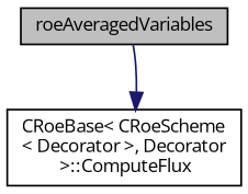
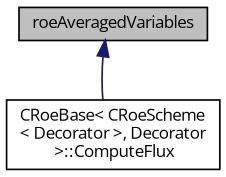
  digraph {
    rankdir=TB
    fontname="Open Sans"
    node [color=black fontname="Open Sans" fontsize=10 shape=record style=filled]
    n1 [fillcolor=grey75 fontcolor=black height=0.2 label=roeAveragedVariables width=0.4]
    n2 [fillcolor=white height=0.2 label="CRoeBase\< CRoeScheme\l\< Decorator \>, Decorator\l \>::ComputeFlux" width=0.4]
-   n2 -> n1 [color=midnightblue dir=back fontname="Open Sans" fontsize=10 labelfontname=Helvetica labelfontsize=10 style=solid]
+   n1 -> n2 [color=midnightblue dir=back fontname="Open Sans" fontsize=10 labelfontname=Helvetica labelfontsize=10 style=solid]
  }
